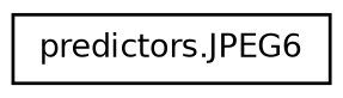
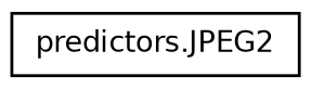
  digraph {
    rankdir=LR
-   n1 [color=black fillcolor=white fontname=Helvetica fontsize=10 height=0.2 label="predictors.JPEG6" shape=record style=filled width=0.4]
+   n1 [color=black fillcolor=white fontname=Helvetica fontsize=10 height=0.2 label="predictors.JPEG2" shape=record style=filled width=0.4]
  }
